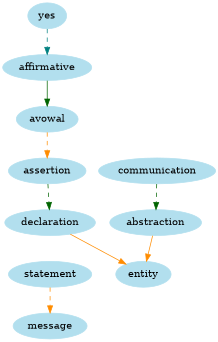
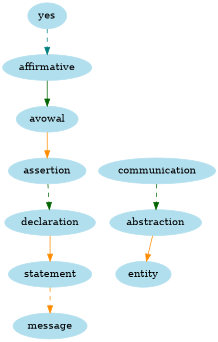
  digraph {
    node [color=lightblue2 style=filled]
    edge [color=darkorange style=dashed]
    yes
    affirmative
    avowal
    assertion
    declaration
    statement
    message
    communication
    abstraction
    entity
    yes -> affirmative [color=teal]
    affirmative -> avowal [color=darkgreen style=solid]
-   avowal -> assertion
+   avowal -> assertion [style=solid]
    assertion -> declaration [color=darkgreen]
-   declaration -> entity [style=solid]
+   declaration -> statement [style=solid]
    statement -> message
    communication -> abstraction [color=darkgreen]
    abstraction -> entity [style=solid]
  }
